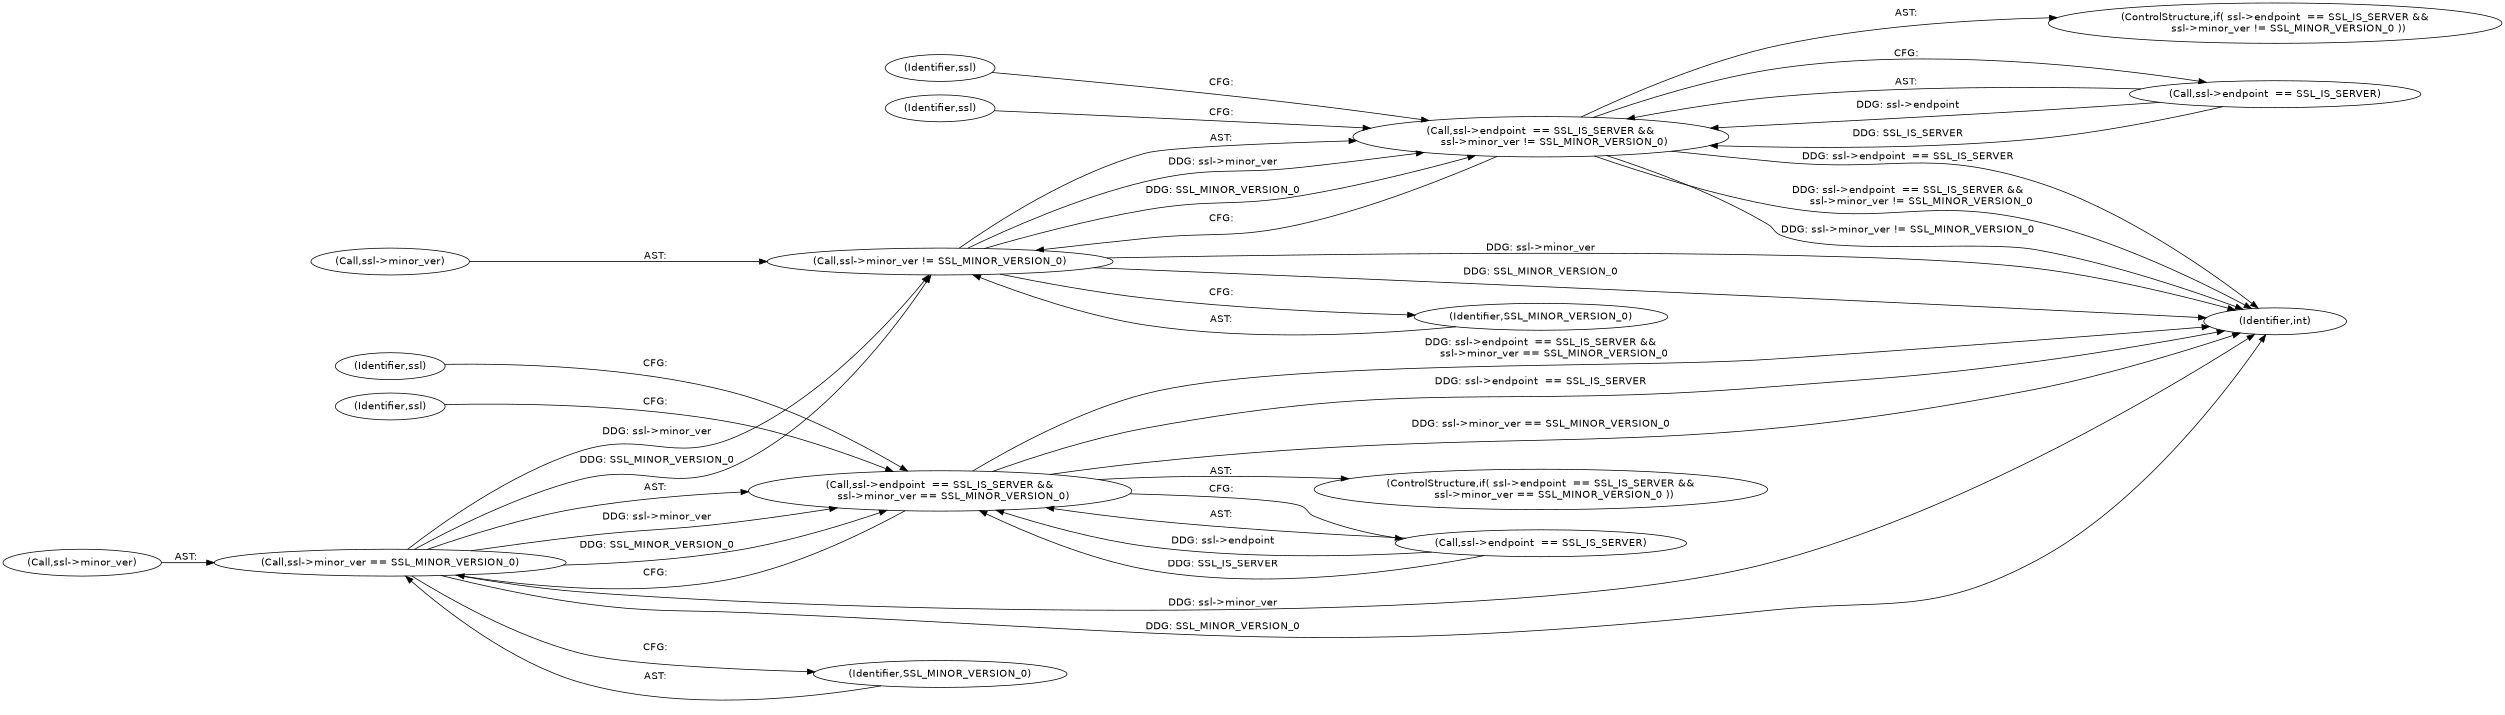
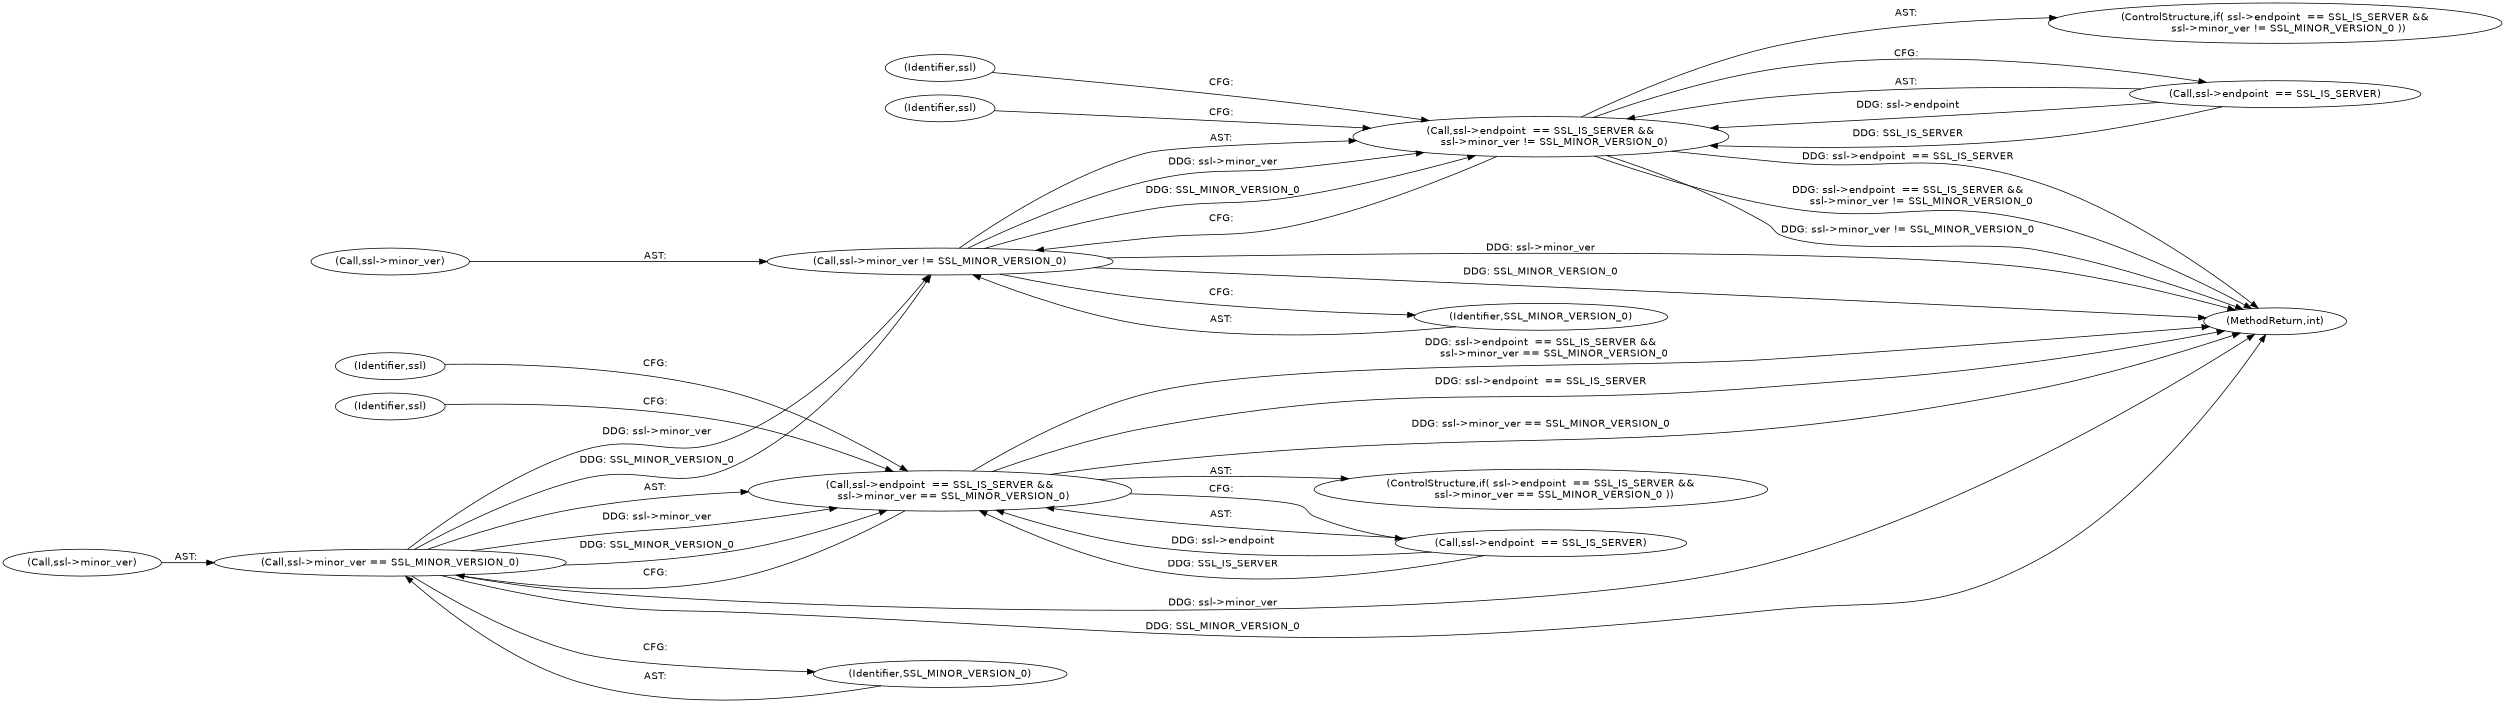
  digraph {
    rankdir=LR
    fontname="DejaVu Sans"
    node [fontname="DejaVu Sans"]
    edge [fontname="DejaVu Sans"]
    n1 [label="(Call,ssl->minor_ver == SSL_MINOR_VERSION_0)"]
    n2 [label="(Call,ssl->endpoint  == SSL_IS_SERVER &&\n        ssl->minor_ver == SSL_MINOR_VERSION_0)"]
    n3 [label="(Call,ssl->minor_ver != SSL_MINOR_VERSION_0)"]
-   n4 [label="(Identifier,int)"]
+   n4 [label="(MethodReturn,int)"]
    n5 [label="(Identifier,SSL_MINOR_VERSION_0)"]
    n6 [label="(ControlStructure,if( ssl->endpoint  == SSL_IS_SERVER &&\n        ssl->minor_ver == SSL_MINOR_VERSION_0 ))"]
    n7 [label="(Call,ssl->endpoint  == SSL_IS_SERVER)"]
    n8 [label="(Call,ssl->endpoint  == SSL_IS_SERVER &&\n        ssl->minor_ver != SSL_MINOR_VERSION_0)"]
    n9 [label="(Identifier,SSL_MINOR_VERSION_0)"]
    n10 [label="(ControlStructure,if( ssl->endpoint  == SSL_IS_SERVER &&\n        ssl->minor_ver != SSL_MINOR_VERSION_0 ))"]
    n11 [label="(Call,ssl->endpoint  == SSL_IS_SERVER)"]
    n12 [label="(Identifier,ssl)"]
    n13 [label="(Identifier,ssl)"]
    n14 [label="(Identifier,ssl)"]
    n15 [label="(Call,ssl->minor_ver)"]
    n16 [label="(Call,ssl->minor_ver)"]
    n17 [label="(Identifier,ssl)"]
    n1 -> n2 [label="AST: "]
    n1 -> n2 [label="DDG: ssl->minor_ver"]
    n1 -> n2 [label="DDG: SSL_MINOR_VERSION_0"]
    n1 -> n3 [label="DDG: ssl->minor_ver"]
    n1 -> n3 [label="DDG: SSL_MINOR_VERSION_0"]
    n1 -> n4 [label="DDG: ssl->minor_ver"]
    n1 -> n4 [label="DDG: SSL_MINOR_VERSION_0"]
    n1 -> n5 [label="CFG: "]
    n2 -> n1 [label="CFG: "]
    n2 -> n4 [label="DDG: ssl->endpoint  == SSL_IS_SERVER &&\n        ssl->minor_ver == SSL_MINOR_VERSION_0"]
    n2 -> n4 [label="DDG: ssl->endpoint  == SSL_IS_SERVER"]
    n2 -> n4 [label="DDG: ssl->minor_ver == SSL_MINOR_VERSION_0"]
    n2 -> n6 [label="AST: "]
    n2 -> n7 [label="CFG: "]
    n3 -> n4 [label="DDG: ssl->minor_ver"]
    n3 -> n4 [label="DDG: SSL_MINOR_VERSION_0"]
    n3 -> n8 [label="AST: "]
    n3 -> n8 [label="DDG: ssl->minor_ver"]
    n3 -> n8 [label="DDG: SSL_MINOR_VERSION_0"]
    n3 -> n9 [label="CFG: "]
    n5 -> n1 [label="AST: "]
    n7 -> n2 [label="AST: "]
    n7 -> n2 [label="DDG: ssl->endpoint"]
    n7 -> n2 [label="DDG: SSL_IS_SERVER"]
    n8 -> n3 [label="CFG: "]
    n8 -> n4 [label="DDG: ssl->endpoint  == SSL_IS_SERVER"]
    n8 -> n4 [label="DDG: ssl->endpoint  == SSL_IS_SERVER &&\n        ssl->minor_ver != SSL_MINOR_VERSION_0"]
    n8 -> n4 [label="DDG: ssl->minor_ver != SSL_MINOR_VERSION_0"]
    n8 -> n10 [label="AST: "]
    n8 -> n11 [label="CFG: "]
    n9 -> n3 [label="AST: "]
    n11 -> n8 [label="AST: "]
    n11 -> n8 [label="DDG: ssl->endpoint"]
    n11 -> n8 [label="DDG: SSL_IS_SERVER"]
    n12 -> n2 [label="CFG: "]
    n13 -> n8 [label="CFG: "]
    n14 -> n8 [label="CFG: "]
    n15 -> n1 [label="AST: "]
    n16 -> n3 [label="AST: "]
    n17 -> n2 [label="CFG: "]
  }
